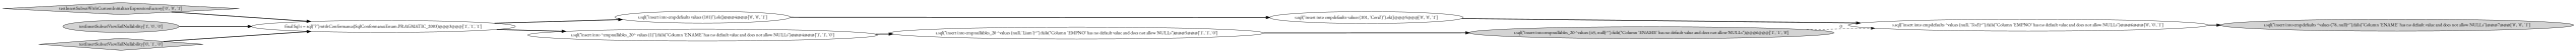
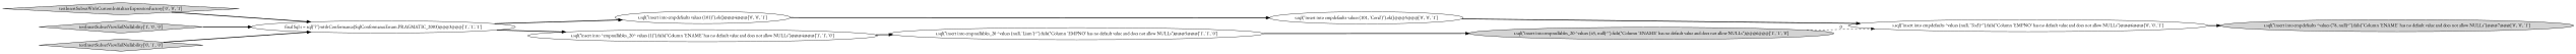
  digraph {
    rankdir=LR
    fontname="EB Garamond"
    node [fillcolor=white shape=ellipse style=filled fontname="EB Garamond"]
    edge [style=bold fontname="EB Garamond"]
    n1 [label="s.sql(\"insert into empdefaults values (101)\").ok()@@@4@@@['0', '0', '1']"]
    n2 [label="s.sql(\"insert into empdefaults values (101, 'Coral')\").ok()@@@5@@@['0', '0', '1']"]
    n3 [fillcolor=lightgray label="testInsertSubsetWithCustomInitializerExpressionFactory['0', '0', '1']" shape=diamond]
    n4 [label="final Sql s = sql(\"?\").withConformance(SqlConformanceEnum.PRAGMATIC_2003)@@@3@@@['1', '1', '1']"]
    n5 [fillcolor=lightgray label="s.sql(\"insert into empdefaults ^values (78, null)^\").fails(\"Column 'ENAME' has no default value and does not allow NULLs\")@@@7@@@['0', '0', '1']"]
    n6 [fillcolor=lightgray label="s.sql(\"insert into empnullables_20 ^values (45, null)^\").fails(\"Column 'ENAME' has no default value and does not allow NULLs\")@@@6@@@['1', '1', '0']"]
    n7 [label="s.sql(\"insert into empdefaults ^values (null, 'Tod')^\").fails(\"Column 'EMPNO' has no default value and does not allow NULLs\")@@@6@@@['0', '0', '1']"]
    n8 [label="s.sql(\"insert into ^empnullables_20^ values (1)\").fails(\"Column 'ENAME' has no default value and does not allow NULLs\")@@@4@@@['1', '1', '0']"]
    n9 [label="s.sql(\"insert into empnullables_20 ^values (null, 'Liam')^\").fails(\"Column 'EMPNO' has no default value and does not allow NULLs\")@@@5@@@['1', '1', '0']"]
-   n10 [fillcolor=lightgray label="testInsertSubsetViewFailNullability['1', '0', '0']"]
+   n10 [fillcolor=lightgray label="testInsertSubsetViewFailNullability['1', '0', '0']" shape=diamond]
    n11 [fillcolor=lightgray label="testInsertSubsetViewFailNullability['0', '1', '0']" shape=diamond]
    n1 -> n2
    n2 -> n7
    n3 -> n4
    n4 -> n1
    n4 -> n8
    n6 -> n7 [label=0 style=dashed]
    n7 -> n5
    n8 -> n9
    n9 -> n6
    n10 -> n4
    n11 -> n4
  }
